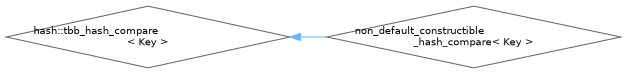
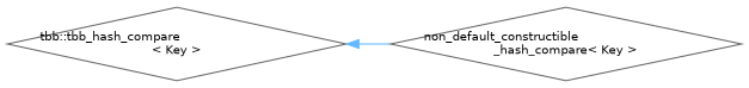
  digraph {
    rankdir=LR
    node [color=grey40 fillcolor=white fontname=Helvetica fontsize=10 shape=diamond style=filled]
-   n1 [height=0.2 label="hash::tbb_hash_compare\l\< Key \>" width=0.4]
+   n1 [height=0.2 label="tbb::tbb_hash_compare\l\< Key \>" width=0.4]
    n2 [height=0.2 label="non_default_constructible\l_hash_compare\< Key \>" width=0.4]
    n1 -> n2 [color=steelblue1 dir=back fontname=Helvetica fontsize=10 labelfontname=Helvetica labelfontsize=10 style=solid]
  }
